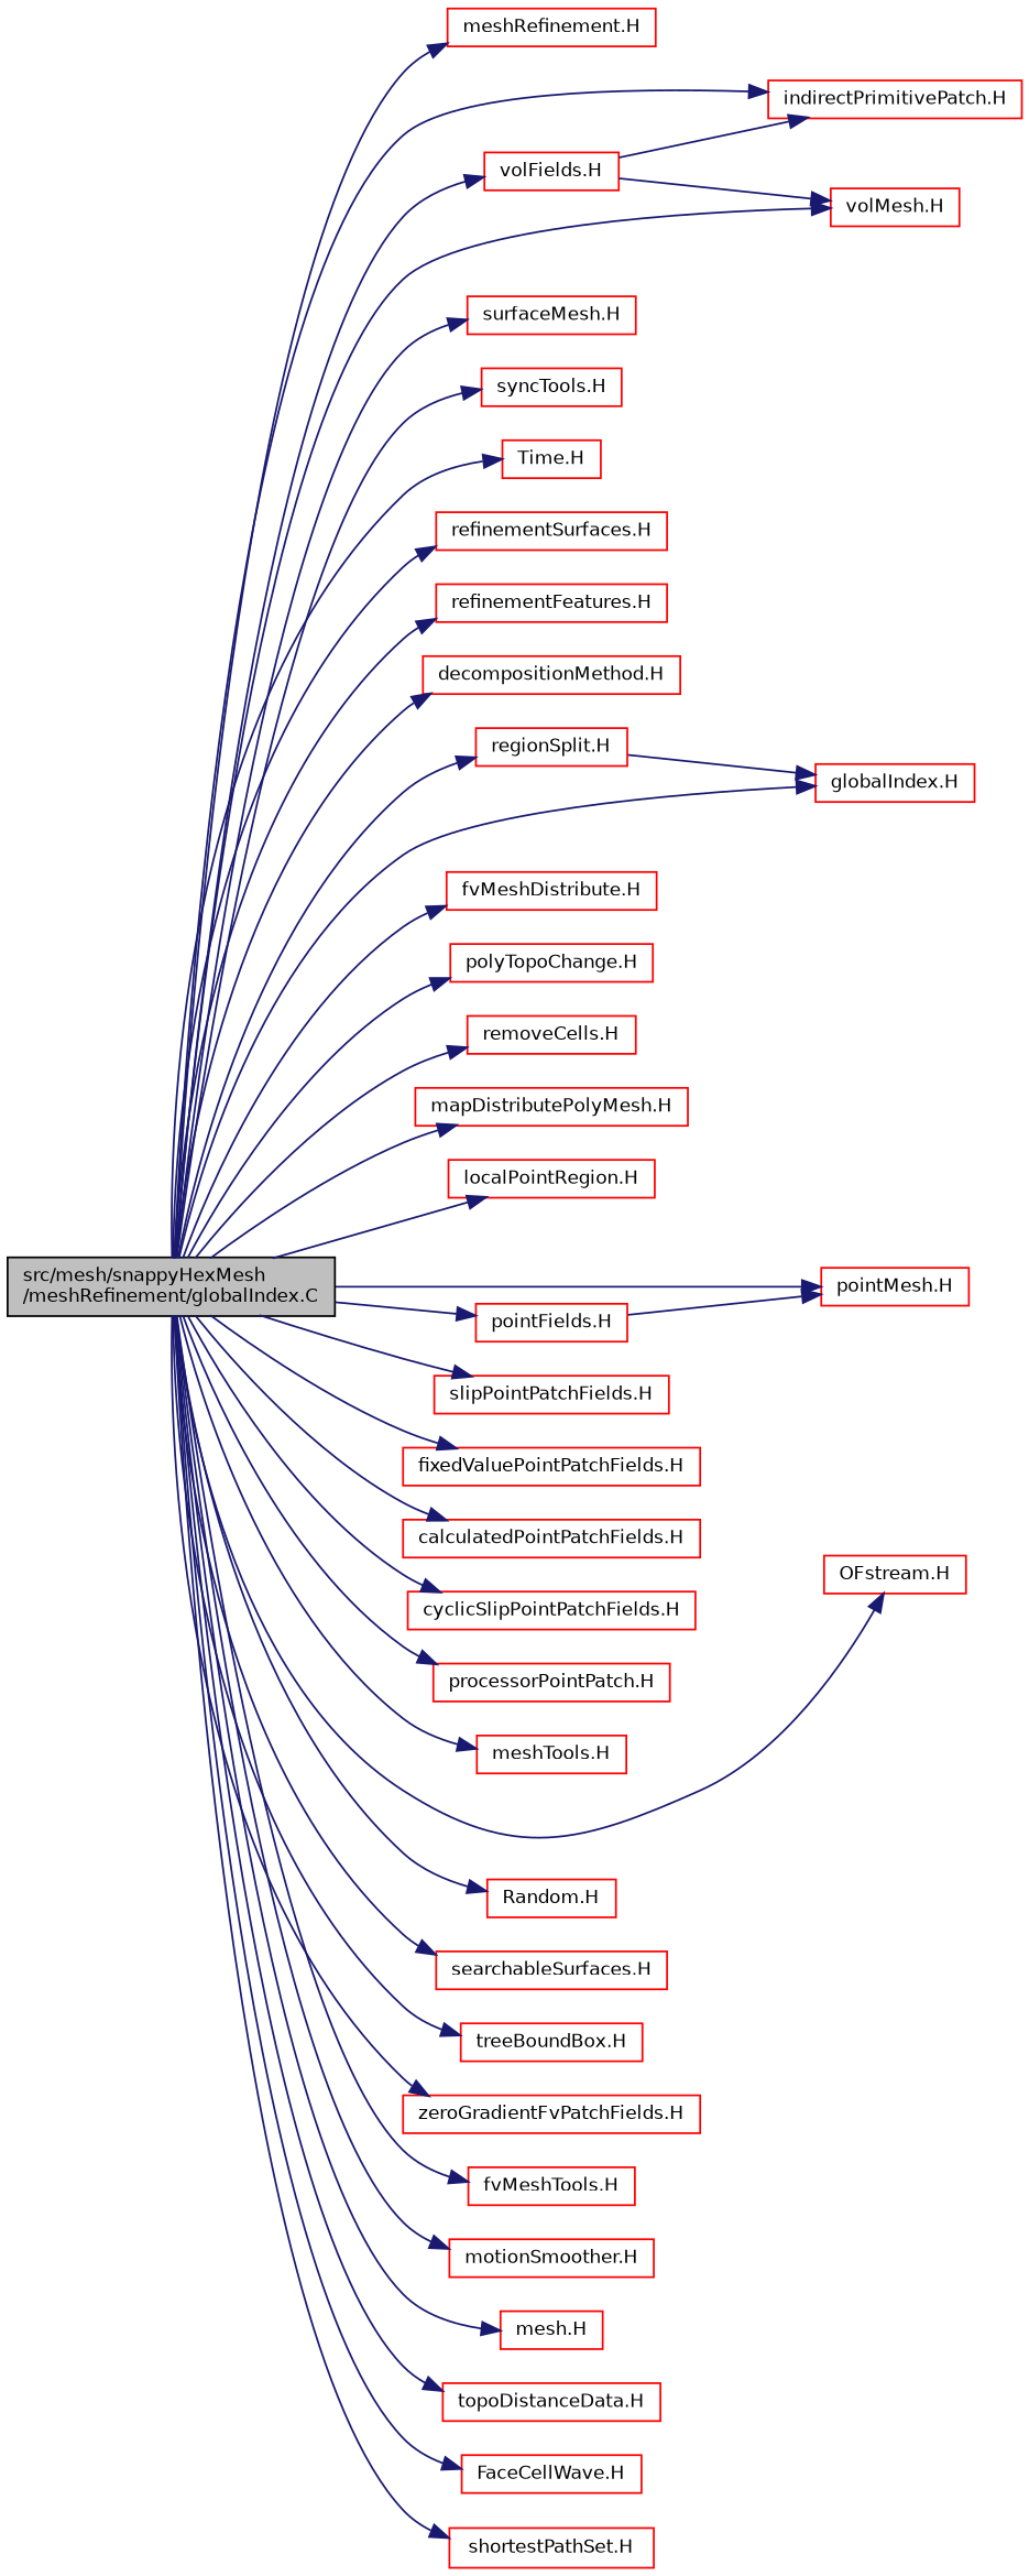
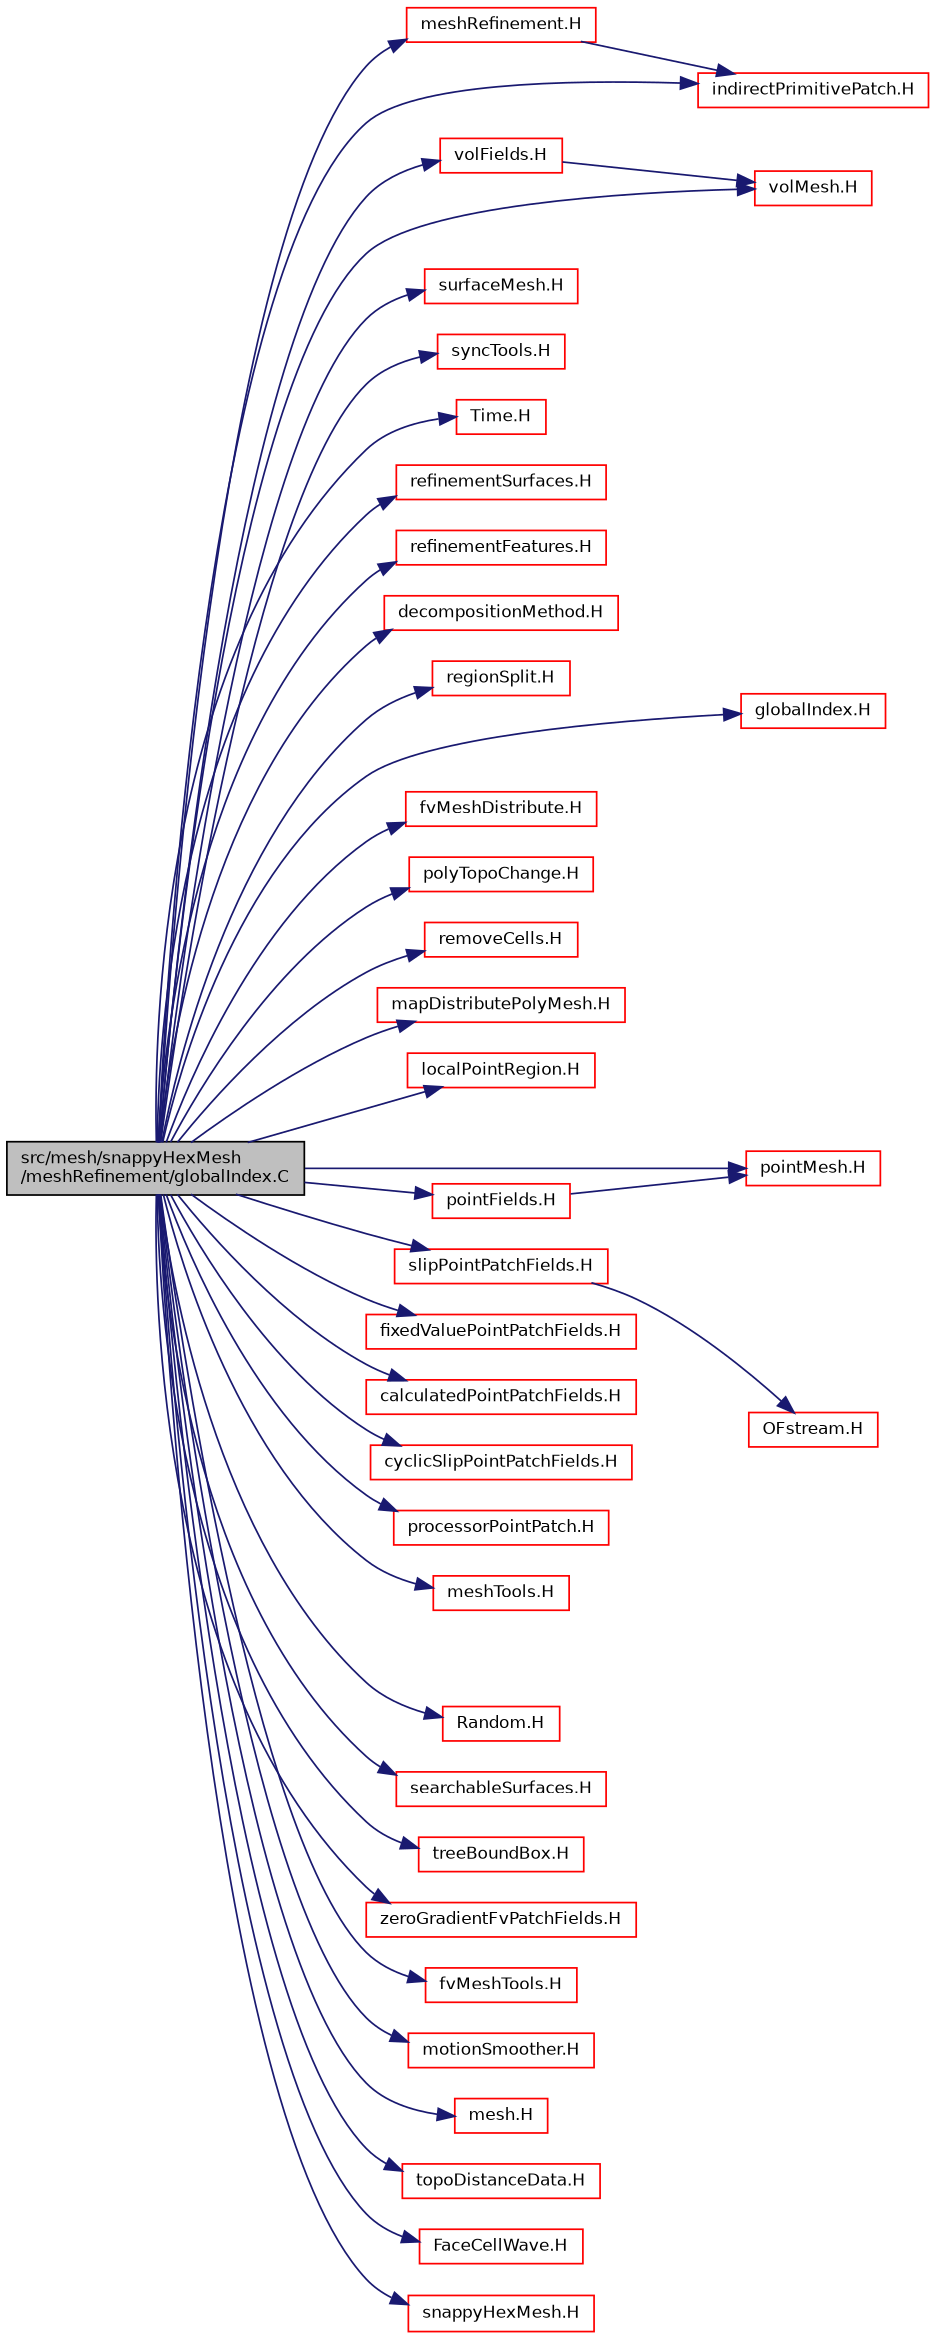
  digraph {
    rankdir=LR
    node [color=red fontname=Helvetica fontsize=10 shape=record]
    edge [color=midnightblue fontname=Helvetica fontsize=10 labelfontname=Helvetica labelfontsize=10 style=solid]
    n1 [color=black fillcolor=grey75 fontcolor=black height=0.2 label="src/mesh/snappyHexMesh\l/meshRefinement/globalIndex.C" style=filled width=0.4]
    n2 [height=0.2 label="meshRefinement.H" width=0.4]
    n3 [height=0.2 label="indirectPrimitivePatch.H" width=0.4]
    n4 [height=0.2 label="volMesh.H" width=0.4]
    n5 [height=0.2 label="volFields.H" width=0.4]
    n6 [height=0.2 label="surfaceMesh.H" width=0.4]
    n7 [height=0.2 label="syncTools.H" width=0.4]
    n8 [height=0.2 label="Time.H" width=0.4]
    n9 [height=0.2 label="refinementSurfaces.H" width=0.4]
    n10 [height=0.2 label="refinementFeatures.H" width=0.4]
    n11 [height=0.2 label="decompositionMethod.H" width=0.4]
    n12 [height=0.2 label="regionSplit.H" width=0.4]
    n13 [height=0.2 label="globalIndex.H" width=0.4]
    n14 [height=0.2 label="fvMeshDistribute.H" width=0.4]
    n15 [height=0.2 label="polyTopoChange.H" width=0.4]
    n16 [height=0.2 label="removeCells.H" width=0.4]
    n17 [height=0.2 label="mapDistributePolyMesh.H" width=0.4]
    n18 [height=0.2 label="localPointRegion.H" width=0.4]
    n19 [height=0.2 label="pointMesh.H" width=0.4]
    n20 [height=0.2 label="pointFields.H" width=0.4]
    n21 [height=0.2 label="slipPointPatchFields.H" width=0.4]
    n22 [height=0.2 label="fixedValuePointPatchFields.H" width=0.4]
    n23 [height=0.2 label="calculatedPointPatchFields.H" width=0.4]
    n24 [height=0.2 label="cyclicSlipPointPatchFields.H" width=0.4]
    n25 [height=0.2 label="processorPointPatch.H" width=0.4]
    n26 [height=0.2 label="meshTools.H" width=0.4]
    n27 [height=0.2 label="OFstream.H" width=0.4]
    n28 [height=0.2 label="Random.H" width=0.4]
    n29 [height=0.2 label="searchableSurfaces.H" width=0.4]
    n30 [height=0.2 label="treeBoundBox.H" width=0.4]
    n31 [height=0.2 label="zeroGradientFvPatchFields.H" width=0.4]
    n32 [height=0.2 label="fvMeshTools.H" width=0.4]
    n33 [height=0.2 label="motionSmoother.H" width=0.4]
    n34 [height=0.2 label="mesh.H" width=0.4]
    n35 [height=0.2 label="topoDistanceData.H" width=0.4]
    n36 [height=0.2 label="FaceCellWave.H" width=0.4]
-   n37 [height=0.2 label="shortestPathSet.H" width=0.4]
+   n37 [height=0.2 label="snappyHexMesh.H" width=0.4]
    n1 -> n2
    n1 -> n3
    n1 -> n4
    n1 -> n5
    n1 -> n6
    n1 -> n7
    n1 -> n8
    n1 -> n9
    n1 -> n10
    n1 -> n11
    n1 -> n12
    n1 -> n13
    n1 -> n14
    n1 -> n15
    n1 -> n16
    n1 -> n17
    n1 -> n18
    n1 -> n19
    n1 -> n20
    n1 -> n21
    n1 -> n22
    n1 -> n23
    n1 -> n24
    n1 -> n25
    n1 -> n26
-   n1 -> n27
+   n21 -> n27
    n1 -> n28
    n1 -> n29
    n1 -> n30
    n1 -> n31
    n1 -> n32
    n1 -> n33
    n1 -> n34
    n1 -> n35
    n1 -> n36
    n1 -> n37
-   n5 -> n3
+   n2 -> n3
    n5 -> n4
-   n12 -> n13
    n20 -> n19
  }
